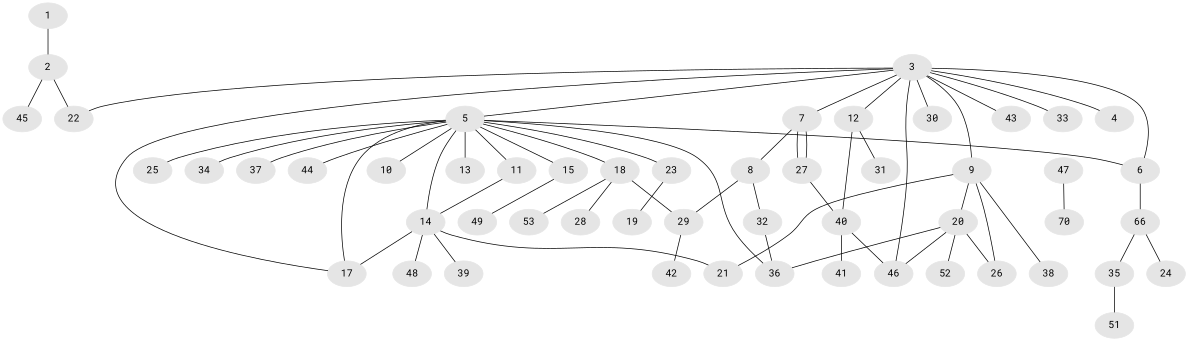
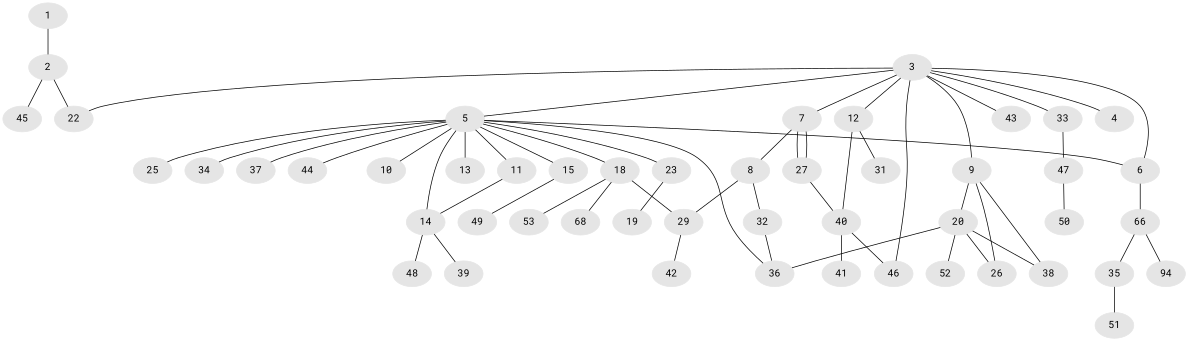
  graph {
    fontname="Roboto Mono"
    node [color=gray90 fontname="Roboto Mono" style=filled]
    edge [fontname="Roboto Mono"]
    1
    2
    45
    22
    3
    4
    5
    6
    7
    9
    12
-   17
-   30
    33
    43
    46
    10
    11
    13
    14
    15
    18
    23
    25
    34
    36
    37
    44
    n29 [label=66]
    8
    27
    20
-   21
    26
    38
    31
    40
    47
    39
    48
    49
    29
-   28
+   28 [label=68]
    53
    19
-   24
+   24 [label=94]
    35
    32
    42
    52
    41
    51
-   50 [label=70]
+   50
    1 -- 2
    2 -- 45
    2 -- 22
    3 -- 22
    3 -- 4
    3 -- 5
    3 -- 6
    3 -- 7
    3 -- 9
    3 -- 12
-   3 -- 17
-   3 -- 30
    3 -- 33
    3 -- 43
    3 -- 46
    5 -- 6
-   5 -- 17
    5 -- 10
    5 -- 11
    5 -- 13
    5 -- 14
    5 -- 15
    5 -- 18
    5 -- 23
    5 -- 25
    5 -- 34
    5 -- 36
    5 -- 37
    5 -- 44
    6 -- n29
    7 -- 8
    7 -- 27
    7 -- 27
    9 -- 20
-   9 -- 21
    9 -- 26
    9 -- 38
    12 -- 31
    12 -- 40
+   33 -- 47
    11 -- 14
-   14 -- 17
-   14 -- 21
    14 -- 39
    14 -- 48
    15 -- 49
    18 -- 29
    18 -- 28
    18 -- 53
    23 -- 19
    n29 -- 24
    n29 -- 35
    8 -- 29
    8 -- 32
    27 -- 40
-   20 -- 46
+   20 -- 38
    20 -- 36
    20 -- 26
    20 -- 52
    40 -- 46
    40 -- 41
    47 -- 50
    29 -- 42
    35 -- 51
    32 -- 36
  }
